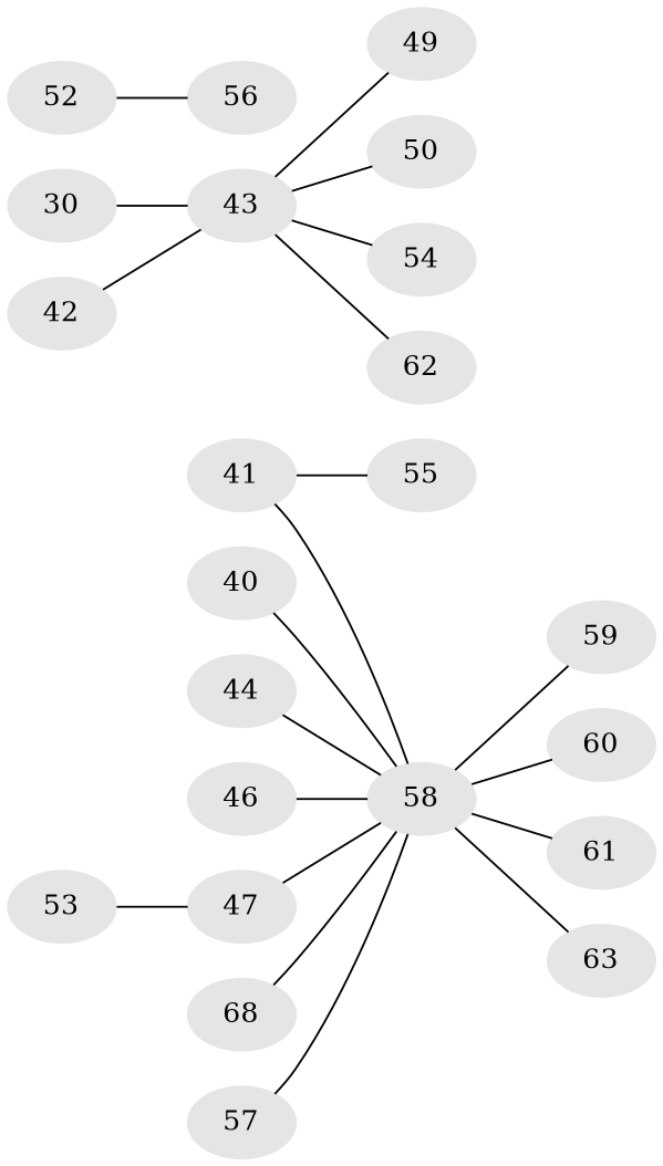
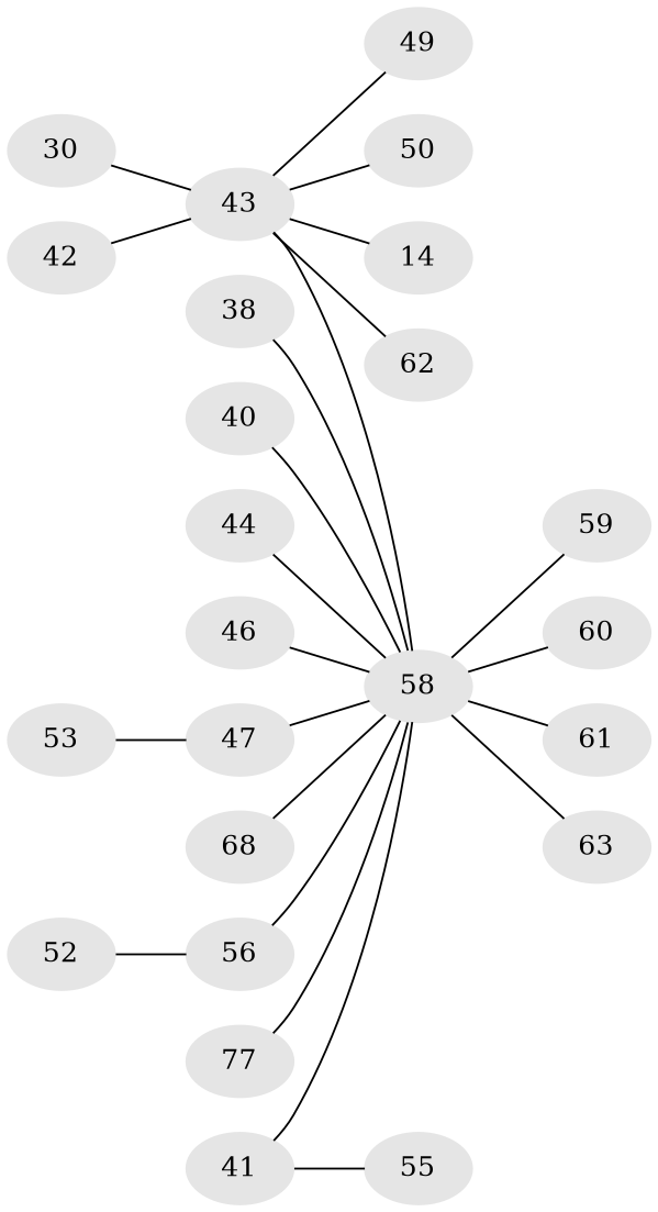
  graph {
    rankdir=LR
    node [color=gray90 style=filled]
    58 [super="+51+45+28+35+26+30"]
    59
    60
    61
    63
+   38
    43 [super="+8+36"]
    49
    50
-   54
+   54 [label=14]
    62
    n12 [label=30]
    40
    41
    55
    42
    44
    46
    47
    n20 [label=68]
    56 [super="+33"]
    52
    53
-   57
+   57 [label=77]
    58 -- 59
    58 -- 60
    58 -- 61
    58 -- 63
+   38 -- 58
+   43 -- 58
    43 -- 49
    43 -- 50
    43 -- 54
    43 -- 62
    n12 -- 43
    40 -- 58
    41 -- 58
    41 -- 55
    42 -- 43
    44 -- 58
    46 -- 58
    47 -- 58
    n20 -- 58
+   56 -- 58
    52 -- 56
    53 -- 47
    57 -- 58
  }
